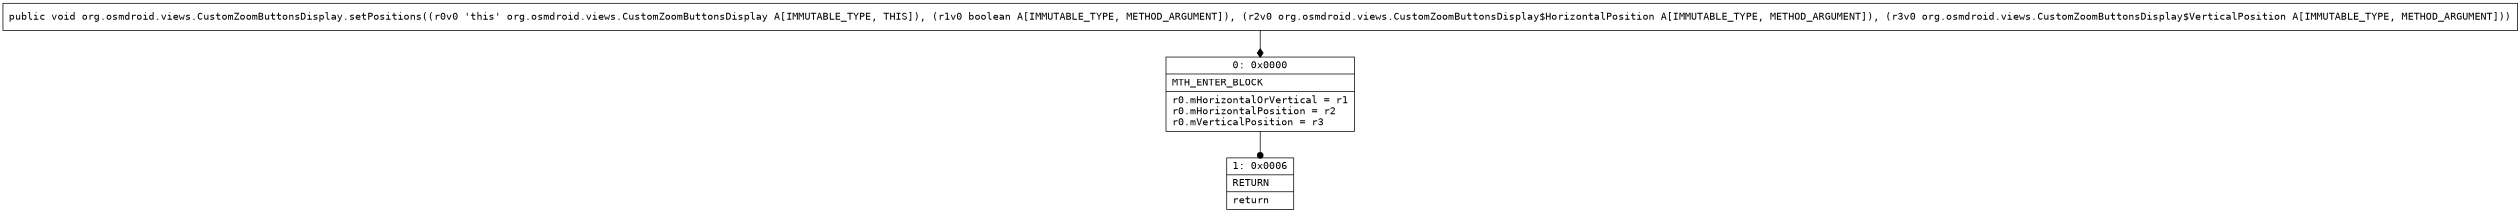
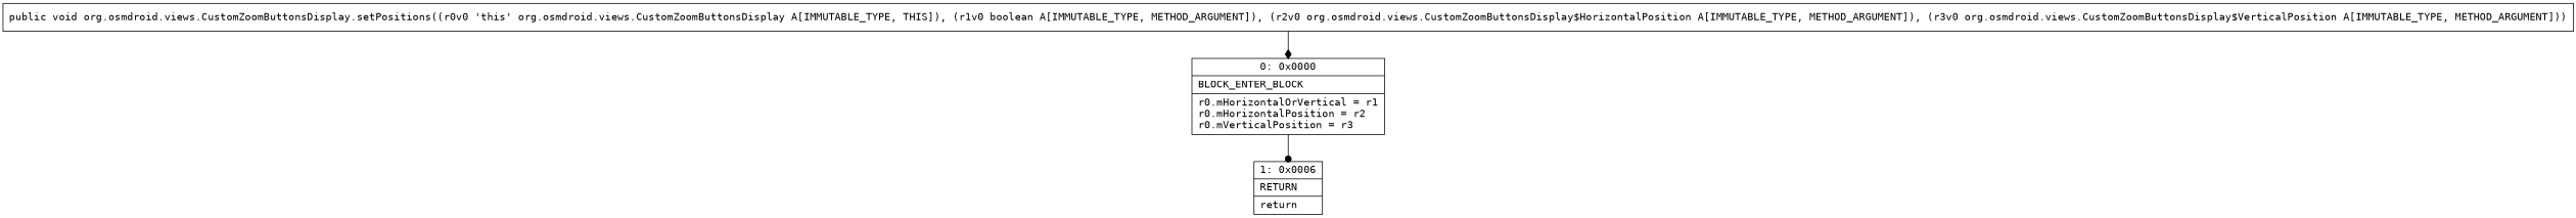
  digraph {
    fontname="DejaVu Sans Mono"
    node [shape=record fontname="DejaVu Sans Mono"]
    edge [fontname="DejaVu Sans Mono"]
-   n1 [label="{0\:\ 0x0000|MTH_ENTER_BLOCK\l|r0.mHorizontalOrVertical = r1\lr0.mHorizontalPosition = r2\lr0.mVerticalPosition = r3\l}"]
+   n1 [label="{0\:\ 0x0000|BLOCK_ENTER_BLOCK\l|r0.mHorizontalOrVertical = r1\lr0.mHorizontalPosition = r2\lr0.mVerticalPosition = r3\l}"]
    n2 [label="{1\:\ 0x0006|RETURN\l|return\l}"]
    n3 [label="{public void org.osmdroid.views.CustomZoomButtonsDisplay.setPositions((r0v0 'this' org.osmdroid.views.CustomZoomButtonsDisplay A[IMMUTABLE_TYPE, THIS]), (r1v0 boolean A[IMMUTABLE_TYPE, METHOD_ARGUMENT]), (r2v0 org.osmdroid.views.CustomZoomButtonsDisplay$HorizontalPosition A[IMMUTABLE_TYPE, METHOD_ARGUMENT]), (r3v0 org.osmdroid.views.CustomZoomButtonsDisplay$VerticalPosition A[IMMUTABLE_TYPE, METHOD_ARGUMENT])) }"]
    n1 -> n2 [arrowhead=dot]
    n3 -> n1 [arrowhead=diamond]
  }
